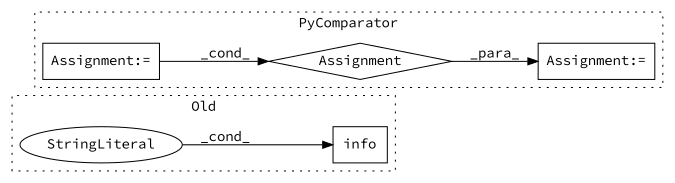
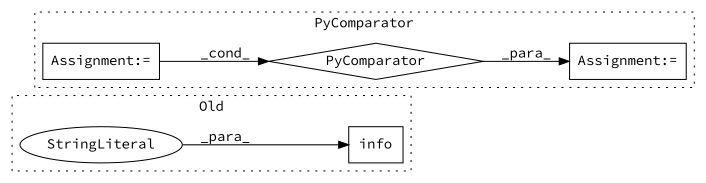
  digraph {
    fontname="Source Code Pro"
    rankdir=LR
    node [a=7 fontname="Source Code Pro" l=61 s=26327 shape=box]
    edge [fontname="Source Code Pro"]
    n1 [a=32 l="5,1" label=info s="26325,26384"]
    n2 [a=45 l=26 label=StringLiteral s=26330 shape=ellipse]
-   n3 [a=113 label=Assignment shape=diamond]
+   n3 [a=113 label=PyComparator shape=diamond]
    n4 [label="Assignment:="]
    n5 [l=12 label="Assignment:=" s=26244]
    subgraph cluster_1 {
      label=Old
      style=dotted
      n1
      n2
    }
    subgraph cluster_2 {
      label=PyComparator
      style=dotted
      n3
      n4
      n5
    }
-   n2 -> n1 [label=_cond_]
+   n2 -> n1 [label=_para_]
    n3 -> n5 [label=_para_]
    n4 -> n3 [label=_cond_]
  }
